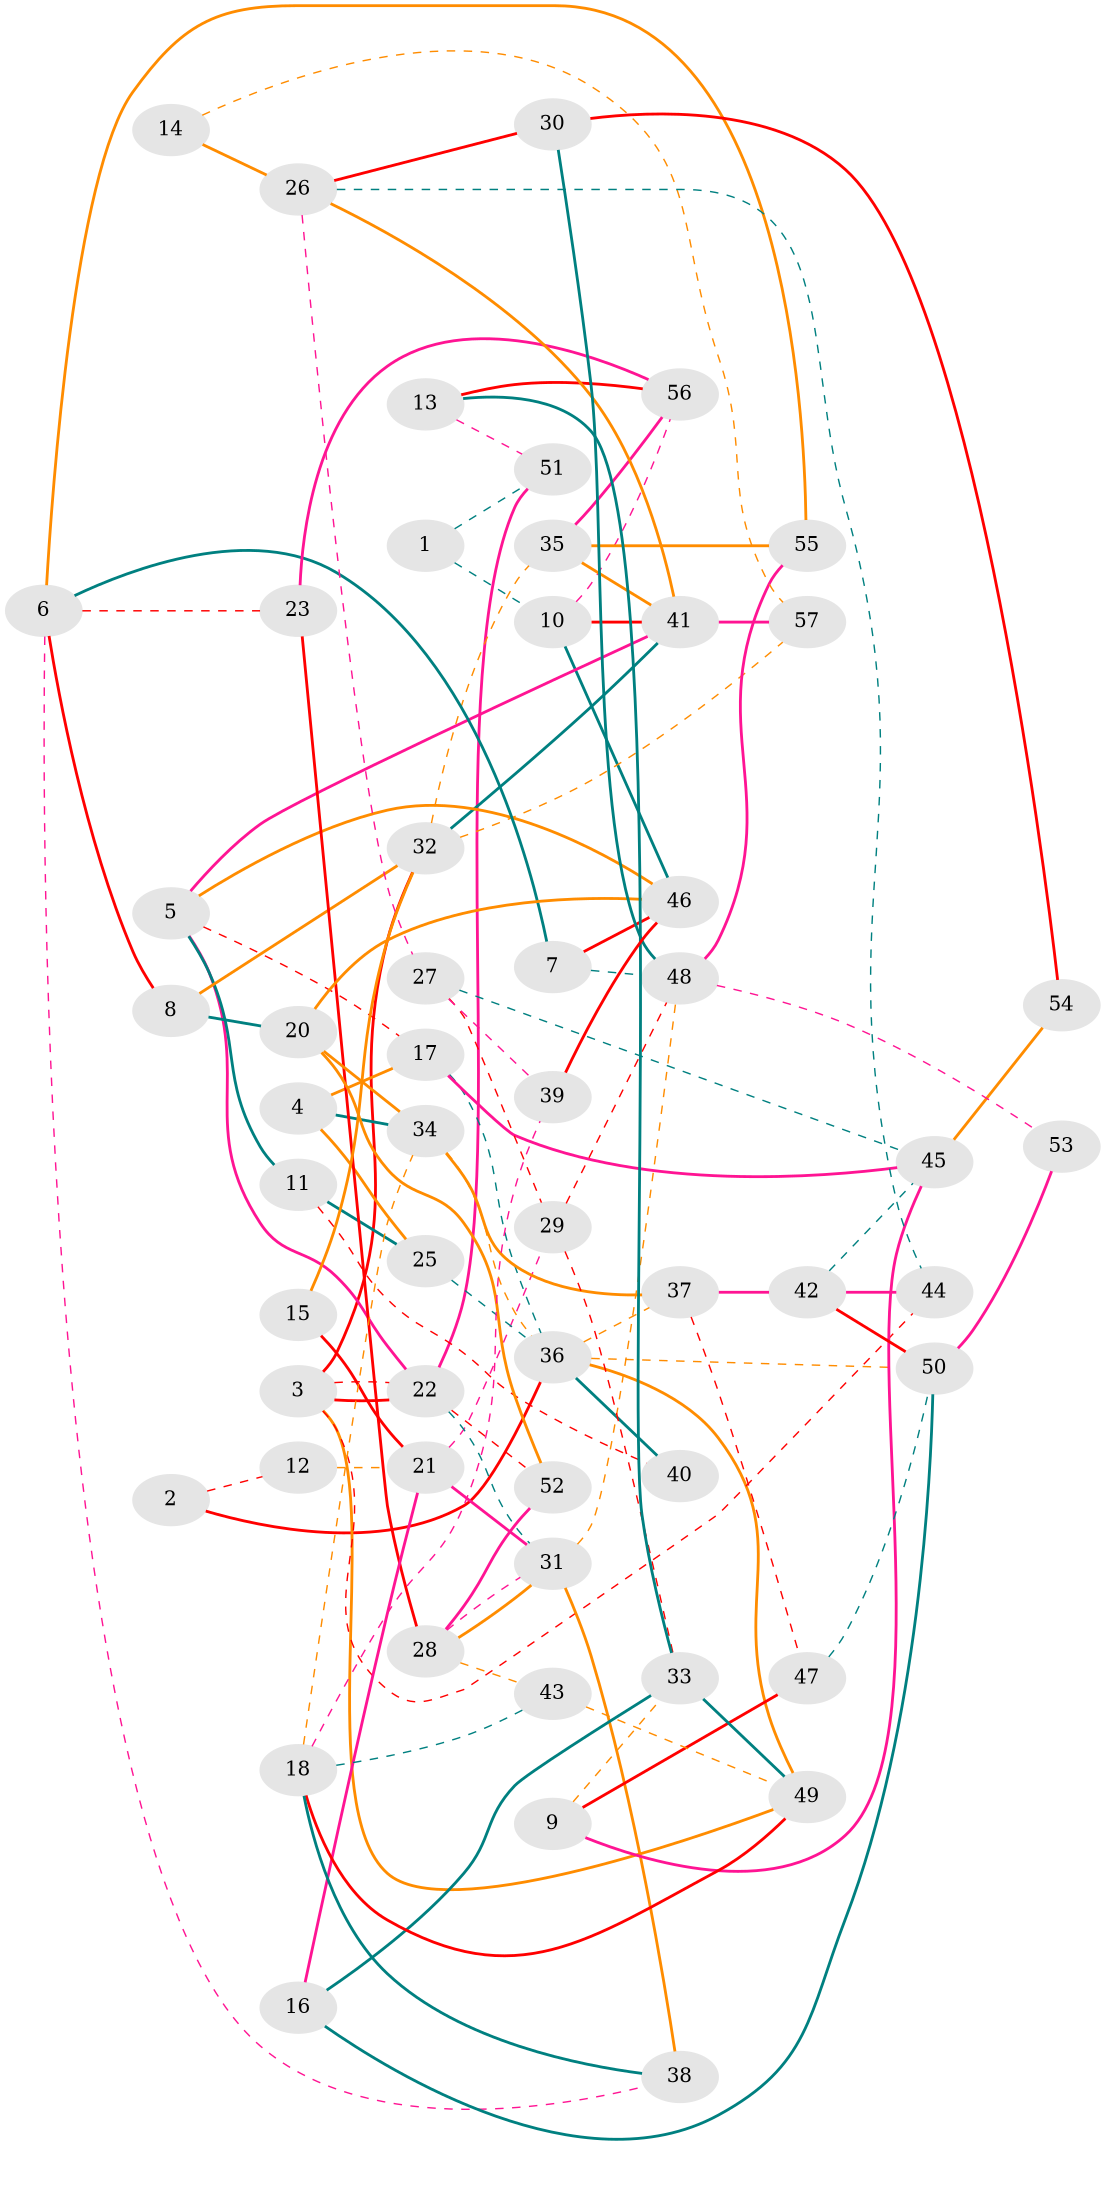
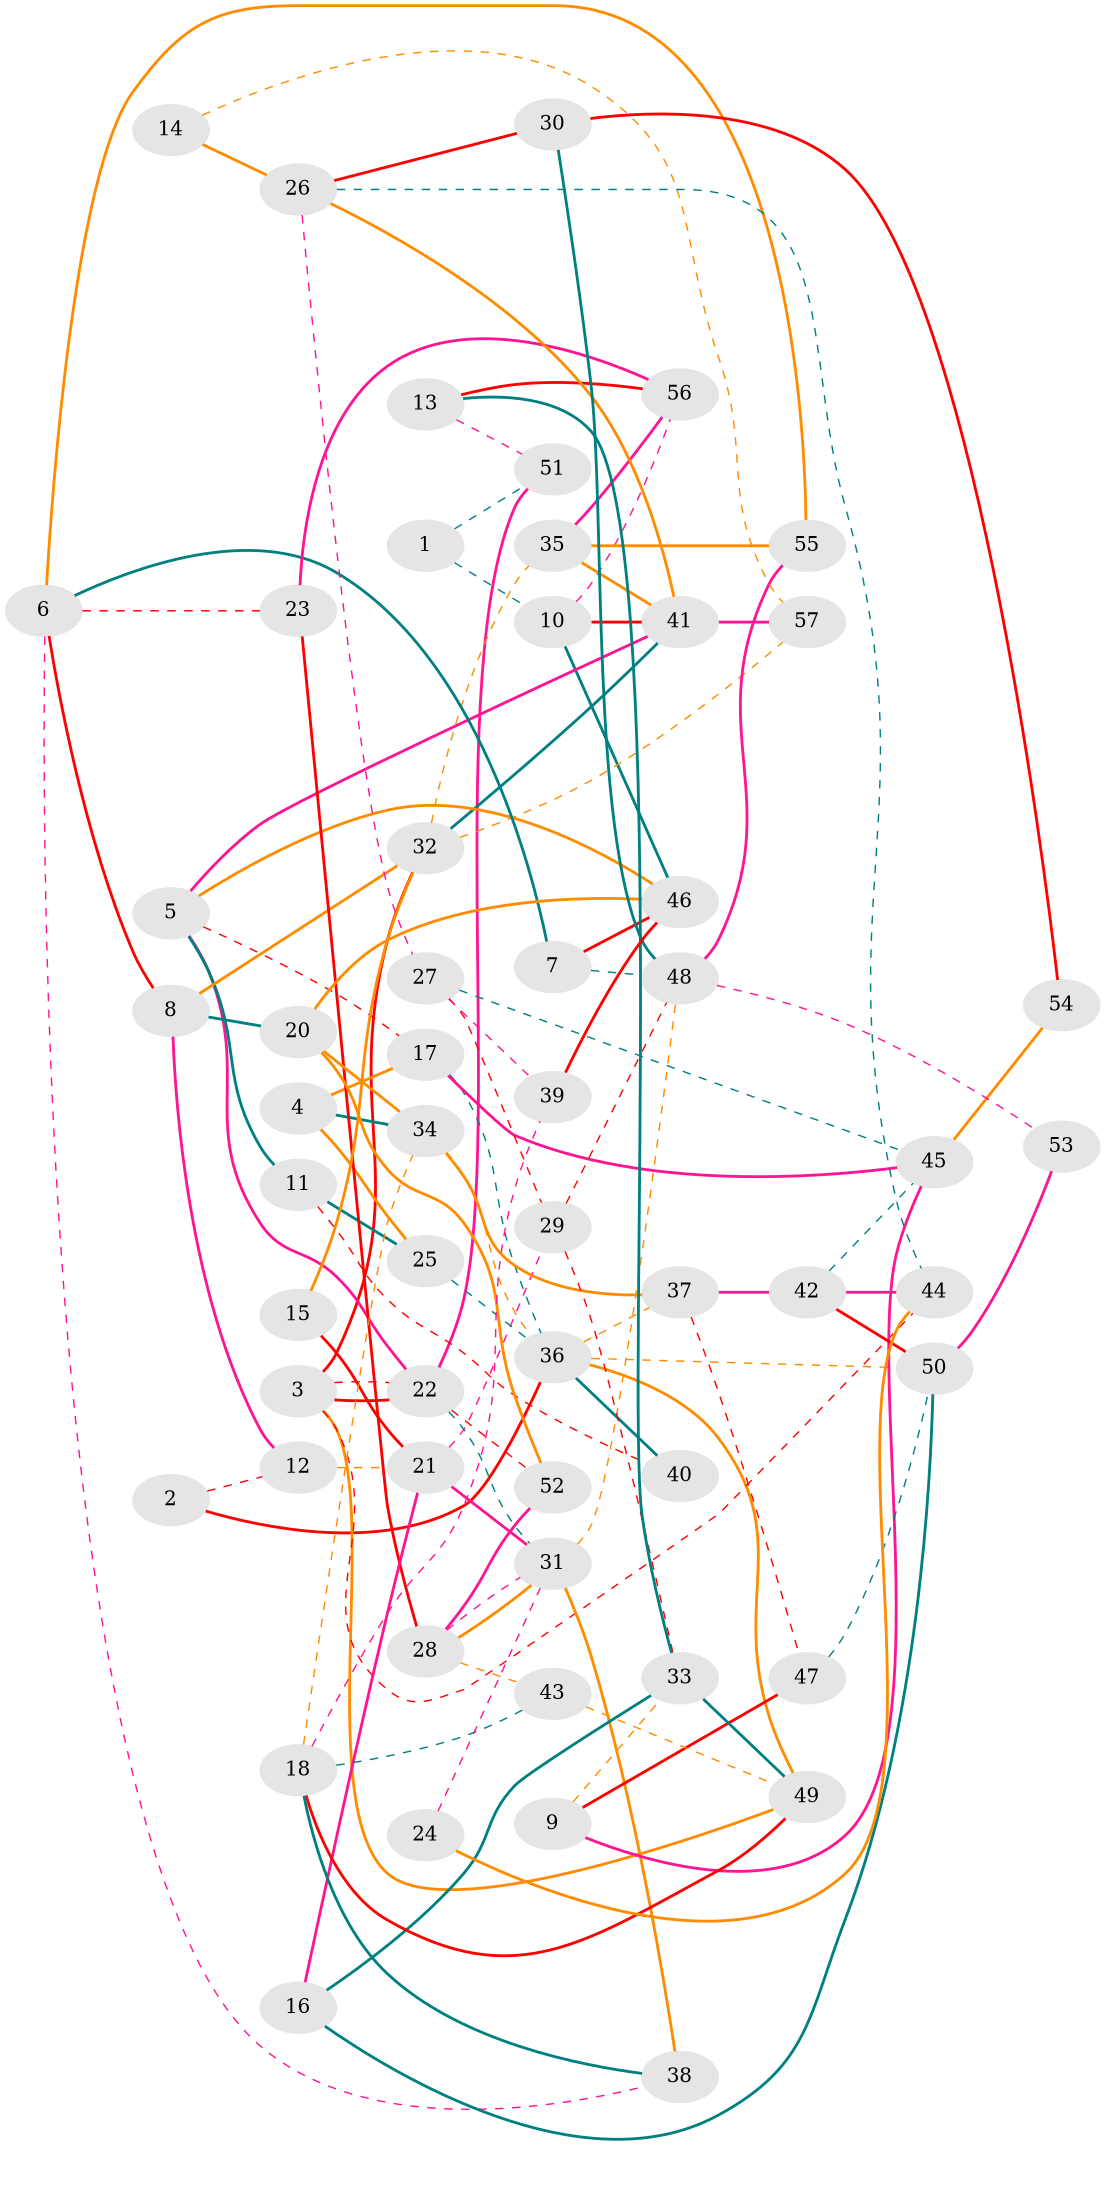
  graph {
    rankdir=LR
    node [color=gray90 style=filled]
    edge [color=darkorange style=bold]
    1
    10
    51
    41
    46
    56
    2
    12
    36
    21
    49
    40
    50
    37
    3
    22
    32
    44
    52
    31
    57
    35
    4
    17
    25
    34
    45
    5
    11
    6
    7
    8
    23
    38
    55
    48
    20
    28
    53
    9
    33
    47
    54
    29
    13
    42
    14
    26
    27
    30
    15
    16
    18
    39
    43
+   24
    1 -- 10 [color=teal style=dashed]
    1 -- 51 [color=teal style=dashed]
    10 -- 41 [color=red]
    10 -- 46 [color=teal]
    10 -- 56 [color=deeppink style=dashed]
    41 -- 57 [color=deeppink]
    2 -- 12 [color=red style=dashed]
    2 -- 36 [color=red]
    12 -- 21 [style=dashed]
    36 -- 49
    36 -- 40 [color=teal]
    36 -- 50 [style=dashed]
    36 -- 37 [style=dashed]
    21 -- 31 [color=deeppink]
    21 -- 29 [color=deeppink style=dashed]
    50 -- 53 [color=deeppink]
    37 -- 47 [color=red style=dashed]
    37 -- 42 [color=deeppink]
    3 -- 49
    3 -- 22 [color=red]
    3 -- 22 [color=red style=dashed]
    3 -- 32 [color=red]
    3 -- 44 [color=red style=dashed]
    22 -- 51 [color=deeppink]
    22 -- 52 [color=red style=dashed]
    22 -- 31 [color=teal style=dashed]
    32 -- 41 [color=teal]
    32 -- 57 [style=dashed]
    32 -- 35 [style=dashed]
    31 -- 38
    31 -- 48 [style=dashed]
    35 -- 41
    35 -- 56 [color=deeppink]
    35 -- 55
    4 -- 17
    4 -- 25
    4 -- 34 [color=teal]
    17 -- 36 [color=teal style=dashed]
    17 -- 45 [color=deeppink]
    25 -- 36 [color=teal style=dashed]
    34 -- 36 [style=dashed]
    34 -- 37
    45 -- 54
    5 -- 41 [color=deeppink]
    5 -- 46
    5 -- 22 [color=deeppink]
    5 -- 17 [color=red style=dashed]
    5 -- 11 [color=teal]
    11 -- 40 [color=red style=dashed]
    11 -- 25 [color=teal]
    6 -- 7 [color=teal]
    6 -- 8 [color=red]
    6 -- 23 [color=red style=dashed]
    6 -- 38 [color=deeppink style=dashed]
    6 -- 55
    7 -- 46 [color=red]
    7 -- 48 [color=teal style=dashed]
+   8 -- 12 [color=deeppink]
    8 -- 32
    8 -- 20 [color=teal]
    23 -- 56 [color=deeppink]
    23 -- 28 [color=red]
    48 -- 55 [color=deeppink]
    48 -- 53 [color=deeppink style=dashed]
    20 -- 46
    20 -- 52
    20 -- 34
    28 -- 52 [color=deeppink]
    28 -- 31
    28 -- 31 [color=deeppink style=dashed]
    28 -- 43 [style=dashed]
    9 -- 45 [color=deeppink]
    9 -- 33 [style=dashed]
    9 -- 47 [color=red]
    33 -- 49 [color=teal]
    47 -- 50 [color=teal style=dashed]
    29 -- 48 [color=red style=dashed]
    29 -- 33 [color=red style=dashed]
    13 -- 51 [color=deeppink style=dashed]
    13 -- 56 [color=red]
    13 -- 33 [color=teal]
    42 -- 50 [color=red]
    42 -- 44 [color=deeppink]
    42 -- 45 [color=teal style=dashed]
    14 -- 57 [style=dashed]
    14 -- 26
    26 -- 41
    26 -- 44 [color=teal style=dashed]
    26 -- 27 [color=deeppink style=dashed]
    26 -- 30 [color=red]
    27 -- 45 [color=teal style=dashed]
    27 -- 29 [color=red style=dashed]
    27 -- 39 [color=deeppink style=dashed]
    30 -- 48 [color=teal]
    30 -- 54 [color=red]
    15 -- 21 [color=red]
    15 -- 32
    16 -- 21 [color=deeppink]
    16 -- 50 [color=teal]
    16 -- 33 [color=teal]
    18 -- 49 [color=red]
    18 -- 34 [style=dashed]
    18 -- 38 [color=teal]
    18 -- 39 [color=deeppink style=dashed]
    18 -- 43 [color=teal style=dashed]
    39 -- 46 [color=red]
    43 -- 49 [style=dashed]
+   24 -- 44
+   24 -- 31 [color=deeppink style=dashed]
  }
